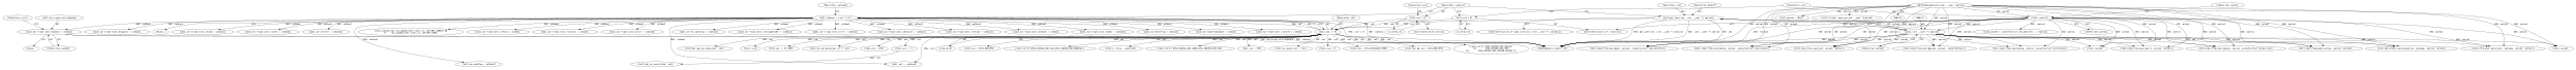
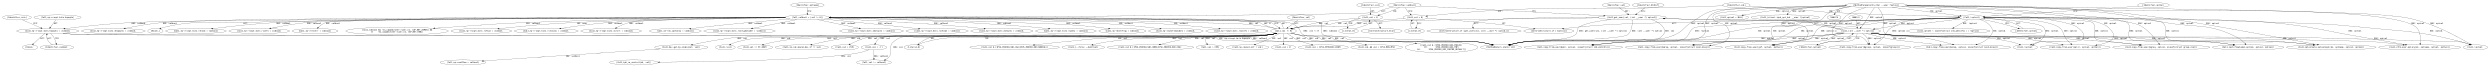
  digraph {
    fontname="Roboto Mono"
    node [fontname="Roboto Mono"]
    edge [fontname="Roboto Mono"]
    n1 [label="(Call,np->rxopt.bits.hopopts = valbool)"]
    n2 [label="(MethodReturn,static int)"]
    n3 [label="(Identifier,valbool)"]
    n4 [label="(Block,)"]
    n5 [label="(Call,valbool = (val != 0))"]
    n6 [label="(Call,val != 0)"]
    n7 [label="(Call,sk->sk_ipv6only = valbool)"]
    n8 [label="(Call,np->rxopt.bits.rxorigdstaddr = valbool)"]
-   n9 [label="(Call,np->rxopt.bits.srcrt = valbool)"]
    n10 [label="(Call,np->rxopt.bits.odstopts = valbool)"]
    n11 [label="(Call,np->rxopt.bits.rxohlim = valbool)"]
    n12 [label="(Call,np->rxopt.bits.dstopts = valbool)"]
    n13 [label="(Call,np->rxopt.bits.rxpmtu = valbool)"]
    n14 [label="(Call,np->dontfrag = valbool)"]
    n15 [label="(Call,np->autoflowlabel = valbool)"]
    n16 [label="(Call,np->rxopt.bits.rxoinfo = valbool)"]
    n17 [label="(Call,np->rxopt.bits.ohopopts = valbool)"]
    n18 [label="(Call,val != valbool)"]
    n19 [label="(Block,)"]
    n20 [label="(Call,np->rxopt.bits.rxhlim = valbool)"]
    n21 [label="(Call,np->recverr = valbool)"]
    n22 [label="(Call,valbool && !ns_capable(net->user_ns, CAP_NET_ADMIN) &&\n\t\t    !ns_capable(net->user_ns, CAP_NET_RAW))"]
    n23 [label="(Call,np->rxopt.bits.rxflow = valbool)"]
    n24 [label="(Call,np->sndflow = valbool)"]
    n25 [label="(Call,np->rxopt.bits.rxtclass = valbool)"]
    n26 [label="(Call,np->rxopt.bits.osrcrt = valbool)"]
    n27 [label="(Call,np->rxopt.bits.rxinfo = valbool)"]
    n28 [label="(Literal,0)"]
    n29 [label="(Call,val < -1)"]
-   n30 [label="(Call,val < IPV6_MIN_MTU)"]
    n31 [label="(Call,val & (IPV6_PREFER_SRC_CGA|IPV6_PREFER_SRC_NONCGA))"]
    n32 [label="(Call,(__force __be32)val)"]
    n33 [label="(Call,val & (IPV6_PREFER_SRC_HOME|IPV6_PREFER_SRC_COA))"]
    n34 [label="(Call,val > 255)"]
    n35 [label="(Call,np->mcast_oif = val)"]
    n36 [label="(Call,val < 0)"]
    n37 [label="(Call,val < IPV6_PMTUDISC_DONT)"]
    n38 [label="(Call,val && val < IPV6_MIN_MTU)"]
    n39 [label="(Call,val & (IPV6_PREFER_SRC_PUBLIC|\n\t\t\t       IPV6_PREFER_SRC_TMP|\n\t\t\t       IPV6_PREFER_SRC_PUBTMP_DEFAULT))"]
    n40 [label="(Call,!val)"]
    n41 [label="(Call,val == PF_INET)"]
    n42 [label="(Call,sk->sk_bound_dev_if != val)"]
    n43 [label="(Call,dev_get_by_index(net, val))"]
    n44 [label="(Call,val > 255)"]
    n45 [label="(Call,ip6_ra_control(sk, val))"]
    n46 [label="(Call,get_user(val, (int __user *) optval))"]
    n47 [label="(Call,(int __user *) optval)"]
    n48 [label="(ControlStructure,if (get_user(val, (int __user *) optval)))"]
    n49 [label="(Call,ip6_mroute_setsockopt(sk, optname, optval, optlen))"]
    n50 [label="(Call,!optval)"]
    n51 [label="(Call,!optval)"]
    n52 [label="(Call,copy_from_user(gsf, optval, optlen))"]
    n53 [label="(Identifier,optval)"]
    n54 [label="(Call,xfrm_user_policy(sk, optname, optval, optlen))"]
    n55 [label="(Call,copy_from_user(&greqs, optval, sizeof(greqs)))"]
    n56 [label="(Call,copy_from_user(&mreq, optval, sizeof(struct ipv6_mreq)))"]
    n57 [label="(Call,copy_from_user(&pkt, optval, sizeof(struct in6_pktinfo)))"]
    n58 [label="(Call,copy_from_user(opt+1, optval, optlen))"]
    n59 [label="(Call,copy_from_user(&mreq, optval, sizeof(struct ipv6_mreq)))"]
    n60 [label="(Call,copy_from_user(&greq, optval, sizeof(struct group_req)))"]
    n61 [label="(Call,ipv6_flowlabel_opt(sk, optval, optlen))"]
    n62 [label="(Call,!optval)"]
    n63 [label="(Call,optlen < sizeof(struct in6_pktinfo) || !optval)"]
    n64 [label="(ControlStructure,if (!optval))"]
    n65 [label="(Identifier,optval)"]
    n66 [label="(MethodParameterIn,char __user *optval)"]
    n67 [label="(Call,optval = NULL)"]
    n68 [label="(Call,(struct ipv6_opt_hdr __user *)optval)"]
    1000114
    n70 [label="(Call,val = 0)"]
    n71 [label="(Literal,0)"]
-   n72 [label="(ControlStructure,static)"]
+   n72 [label="(ControlStructure,else)"]
    n73 [label="(Call,val = 0)"]
    n74 [label="(Literal,0)"]
    n75 [label="(Call,np->rxopt.bits.hopopts)"]
    n76 [label="(Identifier,EFAULT)"]
    n77 [label="(Identifier,val)"]
    n78 [label="(Identifier,val)"]
    n79 [label="(Identifier,retv)"]
    n80 [label="(Identifier,optlen)"]
    n81 [label="(Identifier,valbool)"]
    n82 [label="(Identifier,val)"]
    n83 [label="(Identifier,optname)"]
    n84 [label="(Identifier,val)"]
    1000161
    n1 -> n2 [label="DDG: np->rxopt.bits.hopopts"]
    n1 -> n2 [label="DDG: valbool"]
    n1 -> n3 [label="CFG: "]
    n1 -> n4 [label="AST: "]
    n3 -> n1 [label="AST: "]
    n5 -> n1 [label="DDG: valbool"]
    n5 -> n2 [label="DDG: val != 0"]
    n5 -> n2 [label="DDG: valbool"]
    n5 -> n6 [label="CFG: "]
    n5 -> n7 [label="DDG: valbool"]
    n5 -> n8 [label="DDG: valbool"]
-   n5 -> n9 [label="DDG: valbool"]
    n5 -> n10 [label="DDG: valbool"]
    n5 -> n11 [label="DDG: valbool"]
    n5 -> n12 [label="DDG: valbool"]
    n5 -> n13 [label="DDG: valbool"]
    n5 -> n14 [label="DDG: valbool"]
    n5 -> n15 [label="DDG: valbool"]
    n5 -> n16 [label="DDG: valbool"]
    n5 -> n17 [label="DDG: valbool"]
-   n5 -> n18 [label="DDG: valbool"]
+   n29 -> n18 [label="DDG: valbool"]
    n5 -> n19 [label="AST: "]
    n5 -> n20 [label="DDG: valbool"]
    n5 -> n21 [label="DDG: valbool"]
    n5 -> n22 [label="DDG: valbool"]
-   n5 -> n23 [label="DDG: valbool"]
-   n5 -> n24 [label="DDG: valbool"]
+   n5 -> n23 [label="DDG: user"]
+   n43 -> n24 [label="DDG: valbool"]
    n5 -> n25 [label="DDG: valbool"]
    n5 -> n26 [label="DDG: valbool"]
    n5 -> n27 [label="DDG: valbool"]
    n6 -> n2 [label="DDG: val"]
    n6 -> n5 [label="AST: "]
    n6 -> n5 [label="DDG: val"]
    n6 -> n5 [label="DDG: 0"]
    n6 -> n18 [label="DDG: val"]
    n6 -> n28 [label="CFG: "]
    n6 -> n29 [label="DDG: val"]
-   n6 -> n30 [label="DDG: val"]
    n6 -> n31 [label="DDG: val"]
    n6 -> n32 [label="DDG: val"]
    n6 -> n33 [label="DDG: val"]
    n6 -> n34 [label="DDG: val"]
    n6 -> n35 [label="DDG: val"]
    n6 -> n36 [label="DDG: val"]
    n6 -> n37 [label="DDG: val"]
    n6 -> n38 [label="DDG: val"]
    n6 -> n39 [label="DDG: val"]
    n6 -> n40 [label="DDG: val"]
    n6 -> n41 [label="DDG: val"]
    n6 -> n42 [label="DDG: val"]
    n6 -> n43 [label="DDG: val"]
    n6 -> n44 [label="DDG: val"]
    n28 -> n6 [label="AST: "]
    n29 -> n45 [label="DDG: val"]
    n46 -> n2 [label="DDG: val"]
    n46 -> n2 [label="DDG: (int __user *) optval"]
    n46 -> n2 [label="DDG: get_user(val, (int __user *) optval)"]
    n46 -> n6 [label="DDG: val"]
-   n46 -> n47 [label="CFG: "]
    n46 -> n48 [label="AST: "]
    n47 -> n2 [label="DDG: optval"]
    n47 -> n46 [label="AST: "]
    n47 -> n46 [label="DDG: optval"]
    n47 -> n49 [label="DDG: optval"]
    n47 -> n50 [label="DDG: optval"]
    n47 -> n51 [label="DDG: optval"]
    n47 -> n52 [label="DDG: optval"]
    n47 -> n53 [label="CFG: "]
    n47 -> n54 [label="DDG: optval"]
    n47 -> n55 [label="DDG: optval"]
    n47 -> n56 [label="DDG: optval"]
    n47 -> n57 [label="DDG: optval"]
    n47 -> n58 [label="DDG: optval"]
    n47 -> n59 [label="DDG: optval"]
    n47 -> n60 [label="DDG: optval"]
-   n47 -> n61 [label="DDG: val != 0"]
+   n47 -> n61 [label="DDG: optval"]
    n53 -> n47 [label="AST: "]
    n62 -> n2 [label="DDG: !optval"]
    n62 -> n2 [label="DDG: optval"]
    n62 -> n47 [label="DDG: optval"]
    n62 -> n49 [label="DDG: optval"]
    n62 -> n50 [label="DDG: optval"]
    n62 -> n51 [label="DDG: optval"]
    n62 -> n52 [label="DDG: optval"]
    n62 -> n54 [label="DDG: optval"]
    n62 -> n55 [label="DDG: optval"]
    n62 -> n56 [label="DDG: optval"]
    n62 -> n57 [label="DDG: optval"]
    n62 -> n58 [label="DDG: optval"]
    n62 -> n59 [label="DDG: optval"]
    n62 -> n60 [label="DDG: optval"]
    n62 -> n61 [label="DDG: optval"]
    n62 -> n63 [label="DDG: !optval"]
    n62 -> n64 [label="AST: "]
    n62 -> n65 [label="CFG: "]
    n65 -> n62 [label="AST: "]
    n66 -> n2 [label="DDG: optval"]
    n66 -> n47 [label="DDG: optval"]
    n66 -> n49 [label="DDG: optval"]
    n66 -> n50 [label="DDG: optval"]
    n66 -> n51 [label="DDG: optval"]
    n66 -> n52 [label="DDG: optval"]
    n66 -> n54 [label="DDG: optval"]
    n66 -> n55 [label="DDG: optval"]
    n66 -> n56 [label="DDG: optval"]
    n66 -> n57 [label="DDG: optval"]
    n66 -> n58 [label="DDG: optval"]
    n66 -> n59 [label="DDG: optval"]
    n66 -> n60 [label="DDG: optval"]
    n66 -> n61 [label="DDG: optval"]
    n66 -> n62 [label="DDG: optval"]
    n66 -> n67 [label="DDG: optval"]
    n66 -> n68 [label="DDG: optval"]
    n66 -> 1000114 [label="AST: "]
    n70 -> n6 [label="DDG: val"]
    n70 -> n71 [label="CFG: "]
    n70 -> n72 [label="AST: "]
    n71 -> n70 [label="AST: "]
    n73 -> n6 [label="DDG: val"]
    n73 -> n64 [label="AST: "]
    n73 -> n74 [label="CFG: "]
    n74 -> n73 [label="AST: "]
    n75 -> n1 [label="AST: "]
    n76 -> n46 [label="CFG: "]
    n77 -> n62 [label="CFG: "]
    n77 -> n73 [label="AST: "]
    n78 -> n6 [label="AST: "]
    n79 -> n1 [label="CFG: "]
    n80 -> n62 [label="CFG: "]
    n81 -> n5 [label="AST: "]
    n81 -> n46 [label="CFG: "]
    n81 -> n70 [label="CFG: "]
    n81 -> n73 [label="CFG: "]
    n82 -> n46 [label="AST: "]
    n83 -> n5 [label="CFG: "]
    n84 -> n70 [label="AST: "]
    1000161 -> n47 [label="AST: "]
  }
